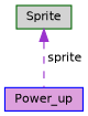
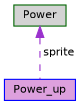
  digraph {
    node [fontname=Helvetica fontsize=10 shape=record style=filled]
    n1 [color=blue fillcolor=plum fontcolor=black height=0.2 label=Power_up width=0.4]
-   n2 [color=darkgreen fillcolor=lightgrey height=0.2 label=Sprite width=0.4]
+   n2 [color=darkgreen fillcolor=lightgrey height=0.2 label=Power width=0.4]
    n2 -> n1 [color=darkorchid3 dir=back fontname=Helvetica fontsize=10 label=" sprite" labelfontname=Helvetica labelfontsize=10 style=dashed]
  }
